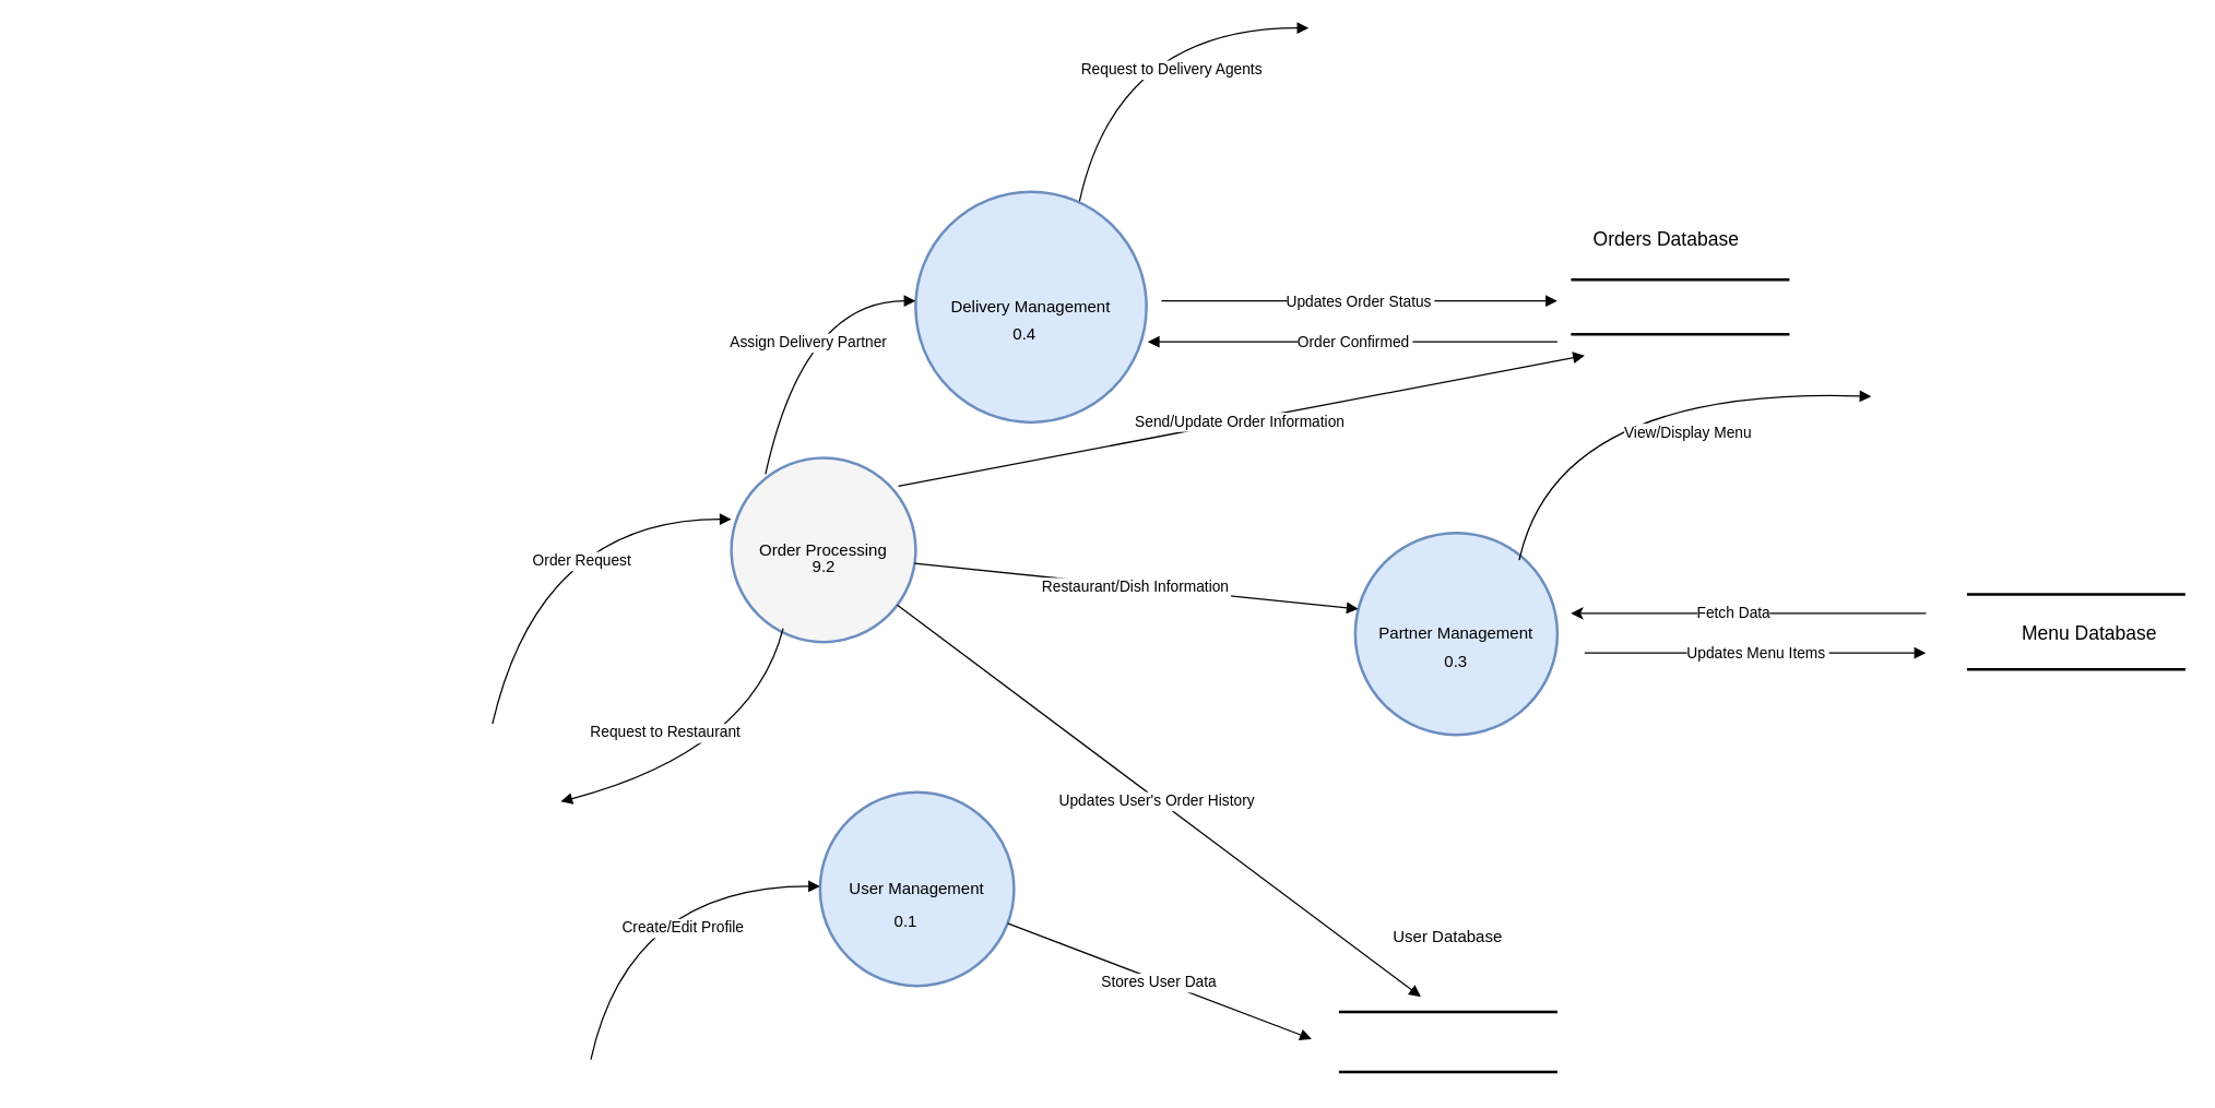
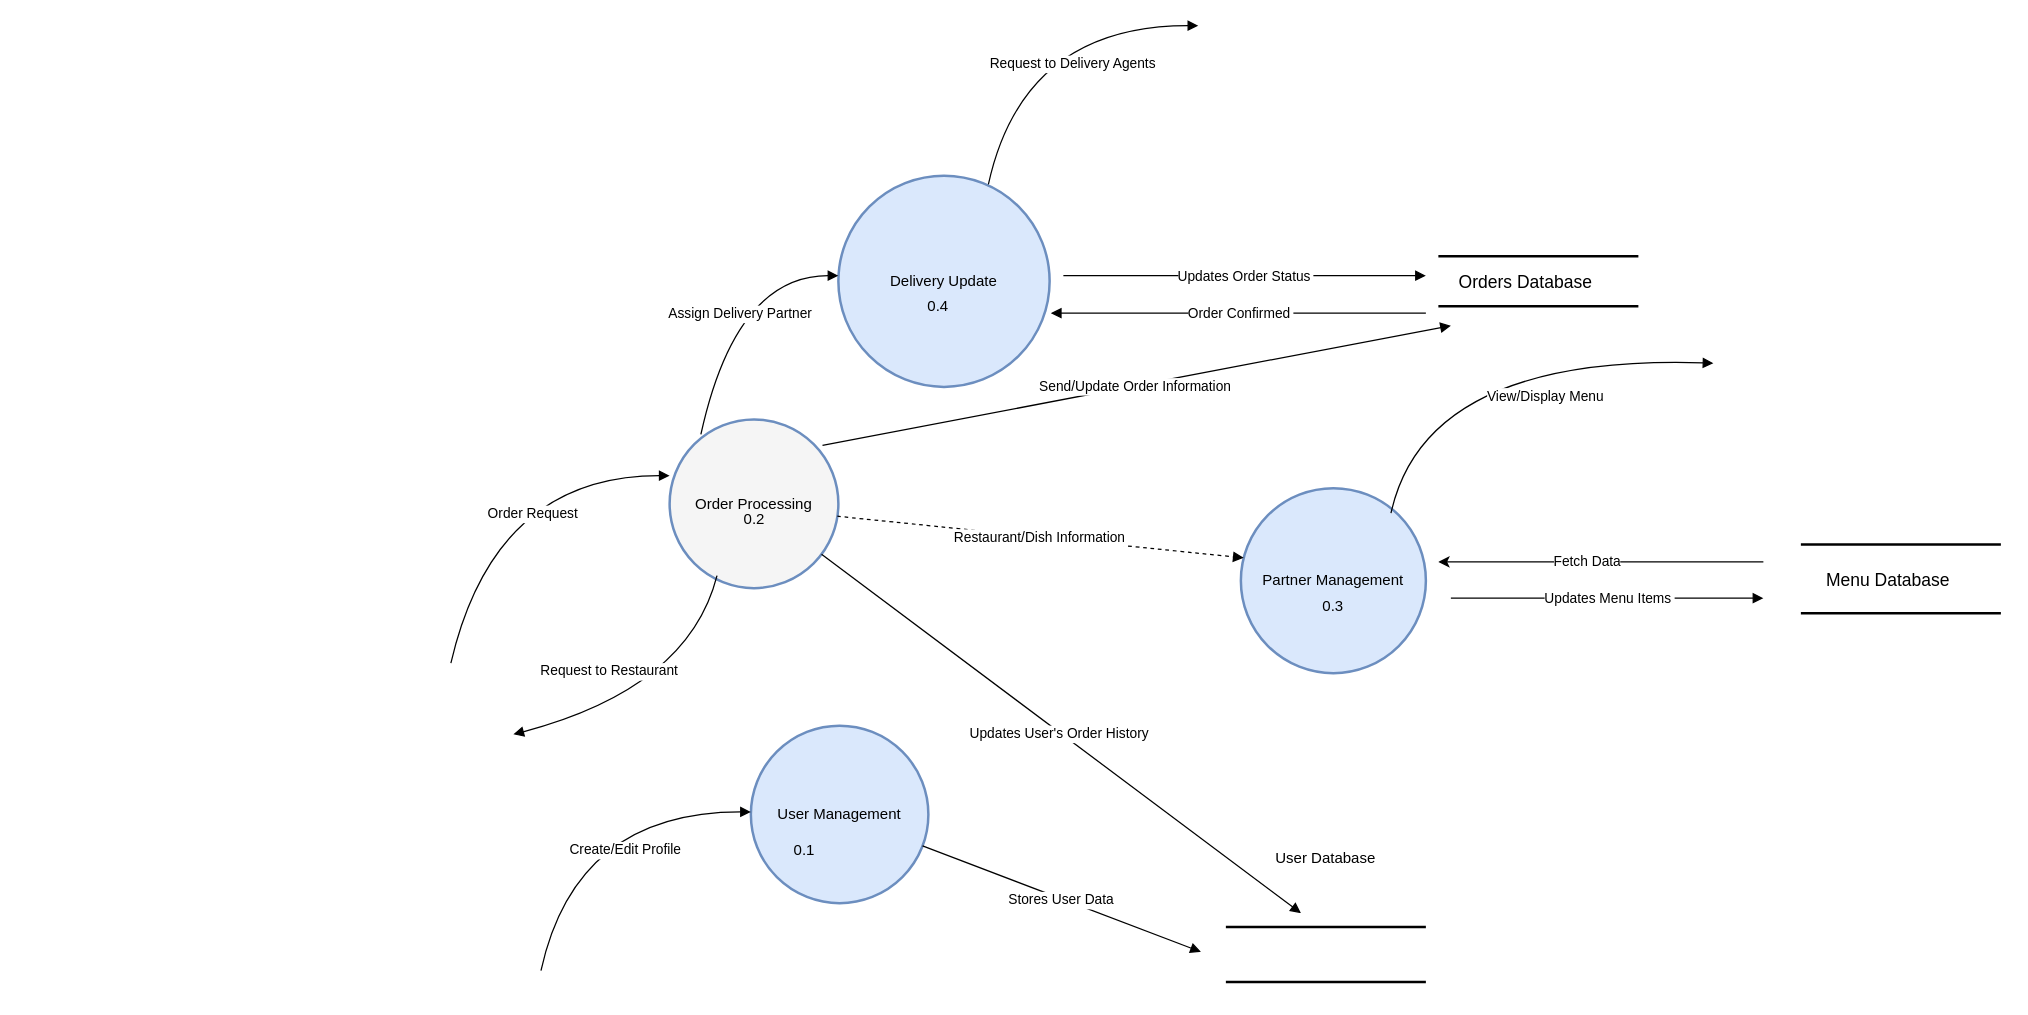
  <mxCell id="0" />
  <mxCell id="1" parent="0" />
  <mxCell id="2" value="Tracks Order Status" style="curved=1;startArrow=none;endArrow=block;exitX=0;exitY=0.1;entryX=0;entryY=0.64;rounded=0;" edge="1" parent="1"><mxGeometry relative="1" as="geometry"><Array as="points"><mxPoint x="20" y="656" /><mxPoint x="20" y="530" /></Array><mxPoint x="455" y="474.56" as="targetPoint" /></mxGeometry></mxCell>
  <mxCell id="3" value="Order Processing" style="ellipse;aspect=fixed;strokeWidth=2;whiteSpace=wrap;fillColor=#f5f5f5;strokeColor=#6c8ebf;" vertex="1" parent="1"><mxGeometry x="535" y="335" width="135" height="135" as="geometry" /></mxCell>
  <mxCell id="4" value="User Management" style="ellipse;aspect=fixed;strokeWidth=2;whiteSpace=wrap;fillColor=#dae8fc;strokeColor=#6c8ebf;" vertex="1" parent="1"><mxGeometry x="600" y="580" width="142" height="142" as="geometry" /></mxCell>
  <mxCell id="5" value="Partner Management" style="ellipse;aspect=fixed;strokeWidth=2;whiteSpace=wrap;fillColor=#dae8fc;strokeColor=#6c8ebf;" vertex="1" parent="1"><mxGeometry x="992" y="390" width="148" height="148" as="geometry" /></mxCell>
- <mxCell id="6" value="Delivery Management" style="ellipse;aspect=fixed;strokeWidth=2;whiteSpace=wrap;fillColor=#dae8fc;strokeColor=#6c8ebf;" vertex="1" parent="1"><mxGeometry x="670" y="140" width="169" height="169" as="geometry" /></mxCell>
+ <mxCell id="6" value="Delivery Update" style="ellipse;aspect=fixed;strokeWidth=2;whiteSpace=wrap;fillColor=#dae8fc;strokeColor=#6c8ebf;" vertex="1" parent="1"><mxGeometry x="670" y="140" width="169" height="169" as="geometry" /></mxCell>
  <mxCell id="7" value="Stores User Data" style="curved=1;startArrow=none;endArrow=block;rounded=0;" edge="1" parent="1" source="4"><mxGeometry relative="1" as="geometry"><Array as="points" /><mxPoint x="960" y="761" as="targetPoint" /></mxGeometry></mxCell>
  <mxCell id="8" value="Updates Menu Items" style="curved=1;startArrow=none;endArrow=block;rounded=0;" edge="1" parent="1"><mxGeometry x="0.01" relative="1" as="geometry"><Array as="points" /><mxPoint x="1160" y="478" as="sourcePoint" /><mxPoint x="1410" y="478" as="targetPoint" /><mxPoint as="offset" /></mxGeometry></mxCell>
  <mxCell id="9" value="Request to Delivery Agents" style="curved=1;startArrow=none;endArrow=block;exitX=0.388;exitY=0.05;rounded=0;exitDx=0;exitDy=0;exitPerimeter=0;" edge="1" parent="1"><mxGeometry x="0.259" y="-30" relative="1" as="geometry"><Array as="points"><mxPoint x="817.92" y="20" /></Array><mxPoint x="790" y="147" as="sourcePoint" /><mxPoint x="957.92" y="20" as="targetPoint" /><mxPoint as="offset" /></mxGeometry></mxCell>
  <mxCell id="10" value="" style="edgeStyle=orthogonalEdgeStyle;rounded=0;orthogonalLoop=1;jettySize=auto;html=1;" edge="1" parent="1"><mxGeometry relative="1" as="geometry"><mxPoint x="1150" y="449" as="targetPoint" /><mxPoint x="1410" y="449" as="sourcePoint" /></mxGeometry></mxCell>
  <mxCell id="11" value="Fetch Data" style="edgeLabel;html=1;align=center;verticalAlign=middle;resizable=0;points=[];" connectable="0" vertex="1" parent="10"><mxGeometry x="0.082" y="2" relative="1" as="geometry"><mxPoint x="-1" y="-3" as="offset" /></mxGeometry></mxCell>
  <mxCell id="12" value="" style="line;strokeWidth=2;html=1;" vertex="1" parent="1"><mxGeometry x="1440" y="430" width="160" height="10" as="geometry" /></mxCell>
  <mxCell id="13" value="" style="line;strokeWidth=2;html=1;" vertex="1" parent="1"><mxGeometry x="1440" y="485" width="160" height="10" as="geometry" /></mxCell>
- <mxCell id="14" value="&lt;font style=&quot;font-size: 14px;&quot;&gt;Menu Database&lt;/font&gt;" style="text;strokeColor=none;align=center;fillColor=none;html=1;verticalAlign=middle;whiteSpace=wrap;rounded=0;" vertex="1" parent="1"><mxGeometry x="1470" y="449" width="120" height="30" as="geometry" /></mxCell>
+ <mxCell id="14" value="&lt;font style=&quot;font-size: 14px;&quot;&gt;Menu Database&lt;/font&gt;" style="text;strokeColor=none;align=center;fillColor=none;html=1;verticalAlign=middle;whiteSpace=wrap;rounded=0;" vertex="1" parent="1"><mxGeometry x="1450" y="449" width="120" height="30" as="geometry" /></mxCell>
  <mxCell id="15" value="" style="line;strokeWidth=2;html=1;" vertex="1" parent="1"><mxGeometry x="1150" y="199.5" width="160" height="10" as="geometry" /></mxCell>
  <mxCell id="16" value="" style="line;strokeWidth=2;html=1;" vertex="1" parent="1"><mxGeometry x="1150" y="239.5" width="160" height="10" as="geometry" /></mxCell>
- <mxCell id="17" value="&lt;font style=&quot;font-size: 14px;&quot;&gt;Orders Database&lt;/font&gt;" style="text;strokeColor=none;align=center;fillColor=none;html=1;verticalAlign=middle;whiteSpace=wrap;rounded=0;" vertex="1" parent="1"><mxGeometry x="1160" y="159.5" width="120" height="30" as="geometry" /></mxCell>
+ <mxCell id="17" value="&lt;font style=&quot;font-size: 14px;&quot;&gt;Orders Database&lt;/font&gt;" style="text;strokeColor=none;align=center;fillColor=none;html=1;verticalAlign=middle;whiteSpace=wrap;rounded=0;" vertex="1" parent="1"><mxGeometry x="1160" y="209.5" width="120" height="30" as="geometry" /></mxCell>
  <mxCell id="18" value="" style="line;strokeWidth=2;html=1;" vertex="1" parent="1"><mxGeometry x="980" y="736" width="160" height="10" as="geometry" /></mxCell>
  <mxCell id="19" value="" style="line;strokeWidth=2;html=1;" vertex="1" parent="1"><mxGeometry x="980" y="780" width="160" height="10" as="geometry" /></mxCell>
  <mxCell id="20" value="User Database" style="text;strokeColor=none;align=center;fillColor=none;html=1;verticalAlign=middle;whiteSpace=wrap;rounded=0;" vertex="1" parent="1"><mxGeometry x="1010" y="671" width="100" height="30" as="geometry" /></mxCell>
  <mxCell id="21" value="View/Display Menu" style="curved=1;startArrow=none;endArrow=block;exitX=0.388;exitY=0.05;rounded=0;exitDx=0;exitDy=0;exitPerimeter=0;" edge="1" parent="1"><mxGeometry x="0.259" y="-30" relative="1" as="geometry"><Array as="points"><mxPoint x="1140" y="283" /></Array><mxPoint x="1112.08" y="410" as="sourcePoint" /><mxPoint x="1370" y="290" as="targetPoint" /><mxPoint as="offset" /></mxGeometry></mxCell>
  <mxCell id="22" value="Updates Order Status" style="curved=1;startArrow=none;endArrow=block;rounded=0;" edge="1" parent="1"><mxGeometry relative="1" as="geometry"><Array as="points" /><mxPoint x="850" y="220" as="sourcePoint" /><mxPoint x="1140" y="220" as="targetPoint" /></mxGeometry></mxCell>
  <mxCell id="23" value="Send/Update Order Information" style="curved=1;startArrow=none;endArrow=block;rounded=0;exitX=0.906;exitY=0.154;exitDx=0;exitDy=0;exitPerimeter=0;" edge="1" parent="1" source="3"><mxGeometry x="-0.005" relative="1" as="geometry"><Array as="points" /><mxPoint x="980" y="370.33" as="sourcePoint" /><mxPoint x="1160" y="260" as="targetPoint" /><mxPoint as="offset" /></mxGeometry></mxCell>
  <mxCell id="24" value="Order Confirmed" style="curved=1;startArrow=none;endArrow=block;rounded=0;" edge="1" parent="1"><mxGeometry x="-0.005" relative="1" as="geometry"><Array as="points" /><mxPoint x="1140" y="250" as="sourcePoint" /><mxPoint x="840" y="250" as="targetPoint" /><mxPoint as="offset" /></mxGeometry></mxCell>
  <mxCell id="25" value="Updates User's Order History" style="curved=1;startArrow=none;endArrow=block;rounded=0;" edge="1" parent="1" source="3"><mxGeometry x="-0.005" relative="1" as="geometry"><Array as="points" /><mxPoint x="950" y="490" as="sourcePoint" /><mxPoint x="1040" y="730" as="targetPoint" /><mxPoint as="offset" /></mxGeometry></mxCell>
- <mxCell id="26" value="0.1" style="text;strokeColor=none;align=center;fillColor=none;html=1;verticalAlign=middle;whiteSpace=wrap;rounded=0;" vertex="1" parent="1"><mxGeometry x="632.5" y="660" width="60" height="30" as="geometry" /></mxCell>
+ <mxCell id="26" value="0.1" style="text;strokeColor=none;align=center;fillColor=none;html=1;verticalAlign=middle;whiteSpace=wrap;rounded=0;" vertex="1" parent="1"><mxGeometry x="612.5" y="665" width="60" height="30" as="geometry" /></mxCell>
  <mxCell id="27" value="0.3" style="text;strokeColor=none;align=center;fillColor=none;html=1;verticalAlign=middle;whiteSpace=wrap;rounded=0;" vertex="1" parent="1"><mxGeometry x="1036" y="470" width="60" height="30" as="geometry" /></mxCell>
  <mxCell id="28" value="0.4" style="text;strokeColor=none;align=center;fillColor=none;html=1;verticalAlign=middle;whiteSpace=wrap;rounded=0;" vertex="1" parent="1"><mxGeometry x="720" y="229.5" width="60" height="30" as="geometry" /></mxCell>
  <mxCell id="29" value="Create/Edit Profile" style="curved=1;startArrow=none;endArrow=block;exitX=0.388;exitY=0.05;rounded=0;exitDx=0;exitDy=0;exitPerimeter=0;" edge="1" parent="1"><mxGeometry x="0.259" y="-30" relative="1" as="geometry"><Array as="points"><mxPoint x="460" y="649" /></Array><mxPoint x="432.08" y="776" as="sourcePoint" /><mxPoint x="600" y="649" as="targetPoint" /><mxPoint as="offset" /></mxGeometry></mxCell>
- <mxCell id="30" value="9.2" style="text;strokeColor=none;align=center;fillColor=none;html=1;verticalAlign=middle;whiteSpace=wrap;rounded=0;" vertex="1" parent="1"><mxGeometry x="572.5" y="400" width="60" height="30" as="geometry" /></mxCell>
- <mxCell id="31" value="Restaurant/Dish Information" style="curved=1;startArrow=none;endArrow=block;rounded=0;entryX=0.015;entryY=0.377;entryDx=0;entryDy=0;entryPerimeter=0;exitX=0.994;exitY=0.574;exitDx=0;exitDy=0;exitPerimeter=0;" edge="1" parent="1" source="3" target="5"><mxGeometry relative="1" as="geometry"><Array as="points" /><mxPoint x="772" y="419" as="sourcePoint" /><mxPoint x="1062" y="419" as="targetPoint" /></mxGeometry></mxCell>
+ <mxCell id="30" value="0.2" style="text;strokeColor=none;align=center;fillColor=none;html=1;verticalAlign=middle;whiteSpace=wrap;rounded=0;" vertex="1" parent="1"><mxGeometry x="572.5" y="400" width="60" height="30" as="geometry" /></mxCell>
+ <mxCell id="31" value="Restaurant/Dish Information" style="curved=1;startArrow=none;endArrow=block;rounded=0;entryX=0.015;entryY=0.377;entryDx=0;entryDy=0;entryPerimeter=0;exitX=0.994;exitY=0.574;exitDx=0;exitDy=0;exitPerimeter=0;dashed=1;" edge="1" parent="1" source="3" target="5"><mxGeometry relative="1" as="geometry"><Array as="points" /><mxPoint x="772" y="419" as="sourcePoint" /><mxPoint x="1062" y="419" as="targetPoint" /></mxGeometry></mxCell>
  <mxCell id="32" value="Order Request" style="curved=1;startArrow=none;endArrow=block;rounded=0;" edge="1" parent="1"><mxGeometry x="0.259" y="-30" relative="1" as="geometry"><Array as="points"><mxPoint x="395" y="380" /></Array><mxPoint x="360" y="530" as="sourcePoint" /><mxPoint x="535" y="380" as="targetPoint" /><mxPoint as="offset" /></mxGeometry></mxCell>
  <mxCell id="33" value="Request to Restaurant" style="curved=1;startArrow=none;endArrow=block;exitX=0.388;exitY=0.05;rounded=0;exitDx=0;exitDy=0;exitPerimeter=0;" edge="1" parent="1"><mxGeometry x="0.259" y="-30" relative="1" as="geometry"><Array as="points"><mxPoint x="550" y="550" /></Array><mxPoint x="572.92" y="460" as="sourcePoint" /><mxPoint x="410" y="587" as="targetPoint" /><mxPoint as="offset" /></mxGeometry></mxCell>
  <mxCell id="34" value="Assign Delivery Partner" style="curved=1;startArrow=none;endArrow=block;exitX=0.388;exitY=0.05;rounded=0;exitDx=0;exitDy=0;exitPerimeter=0;" edge="1" parent="1"><mxGeometry x="0.259" y="-30" relative="1" as="geometry"><Array as="points"><mxPoint x="587.92" y="220" /></Array><mxPoint x="560" y="347" as="sourcePoint" /><mxPoint x="670" y="220" as="targetPoint" /><mxPoint as="offset" /></mxGeometry></mxCell>
